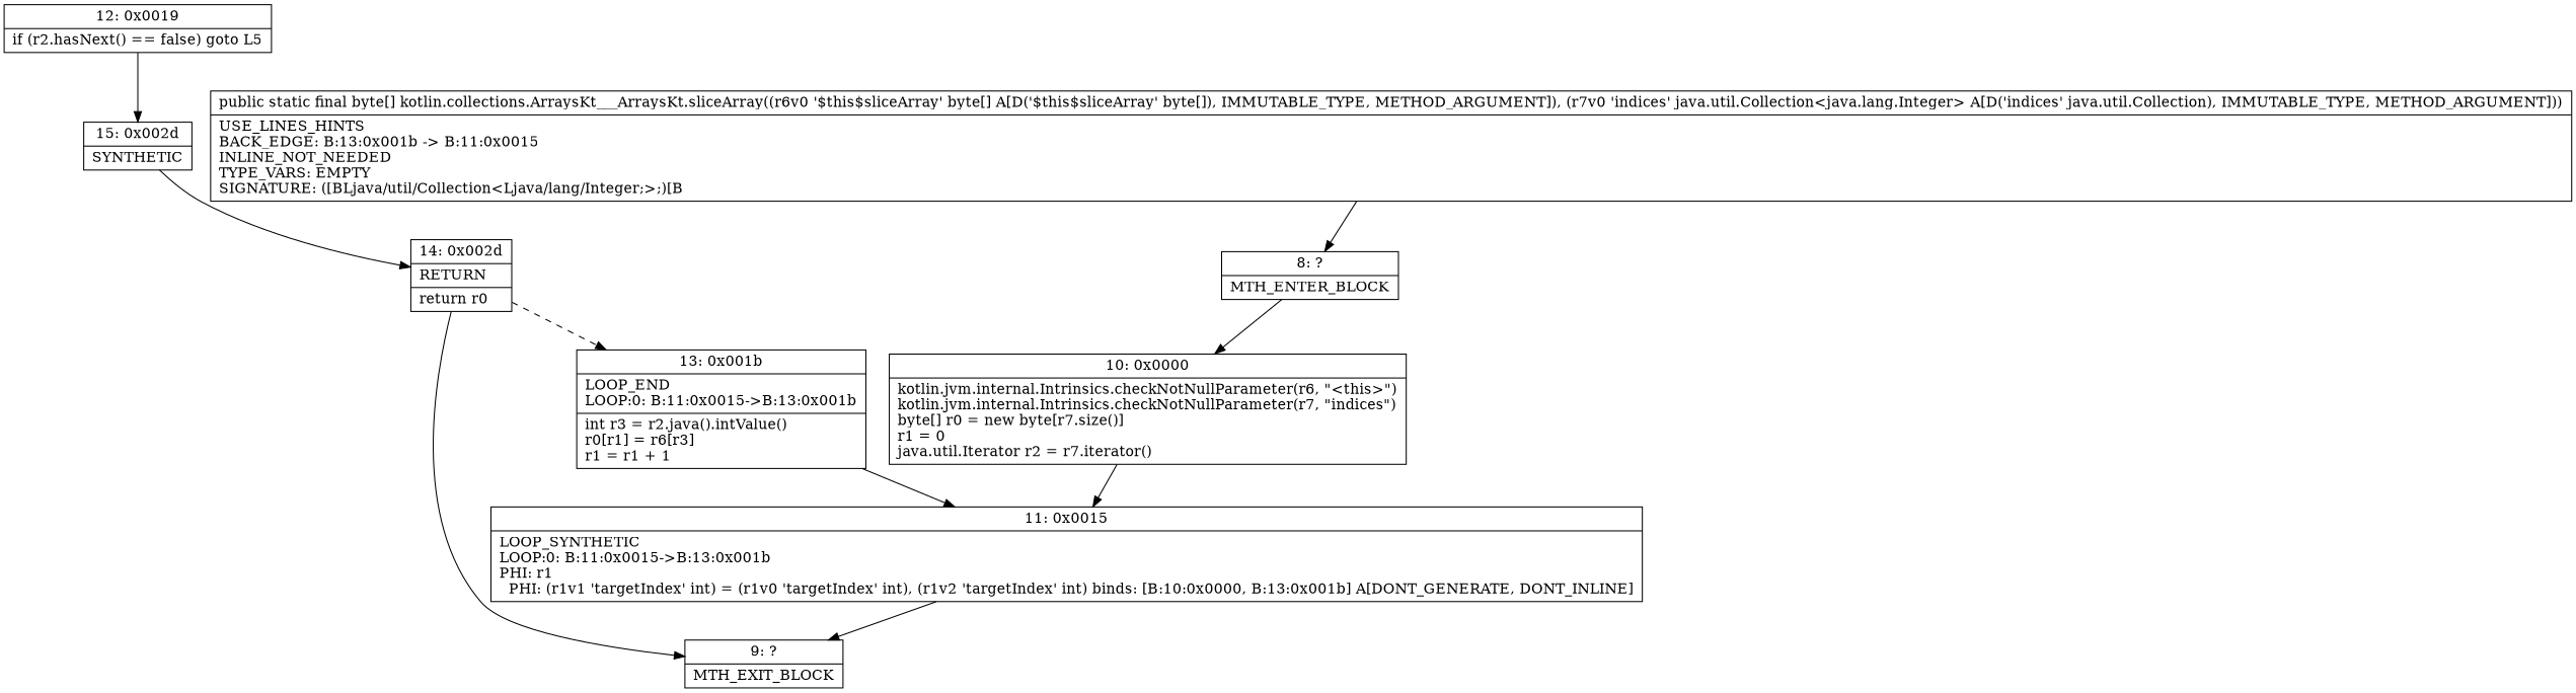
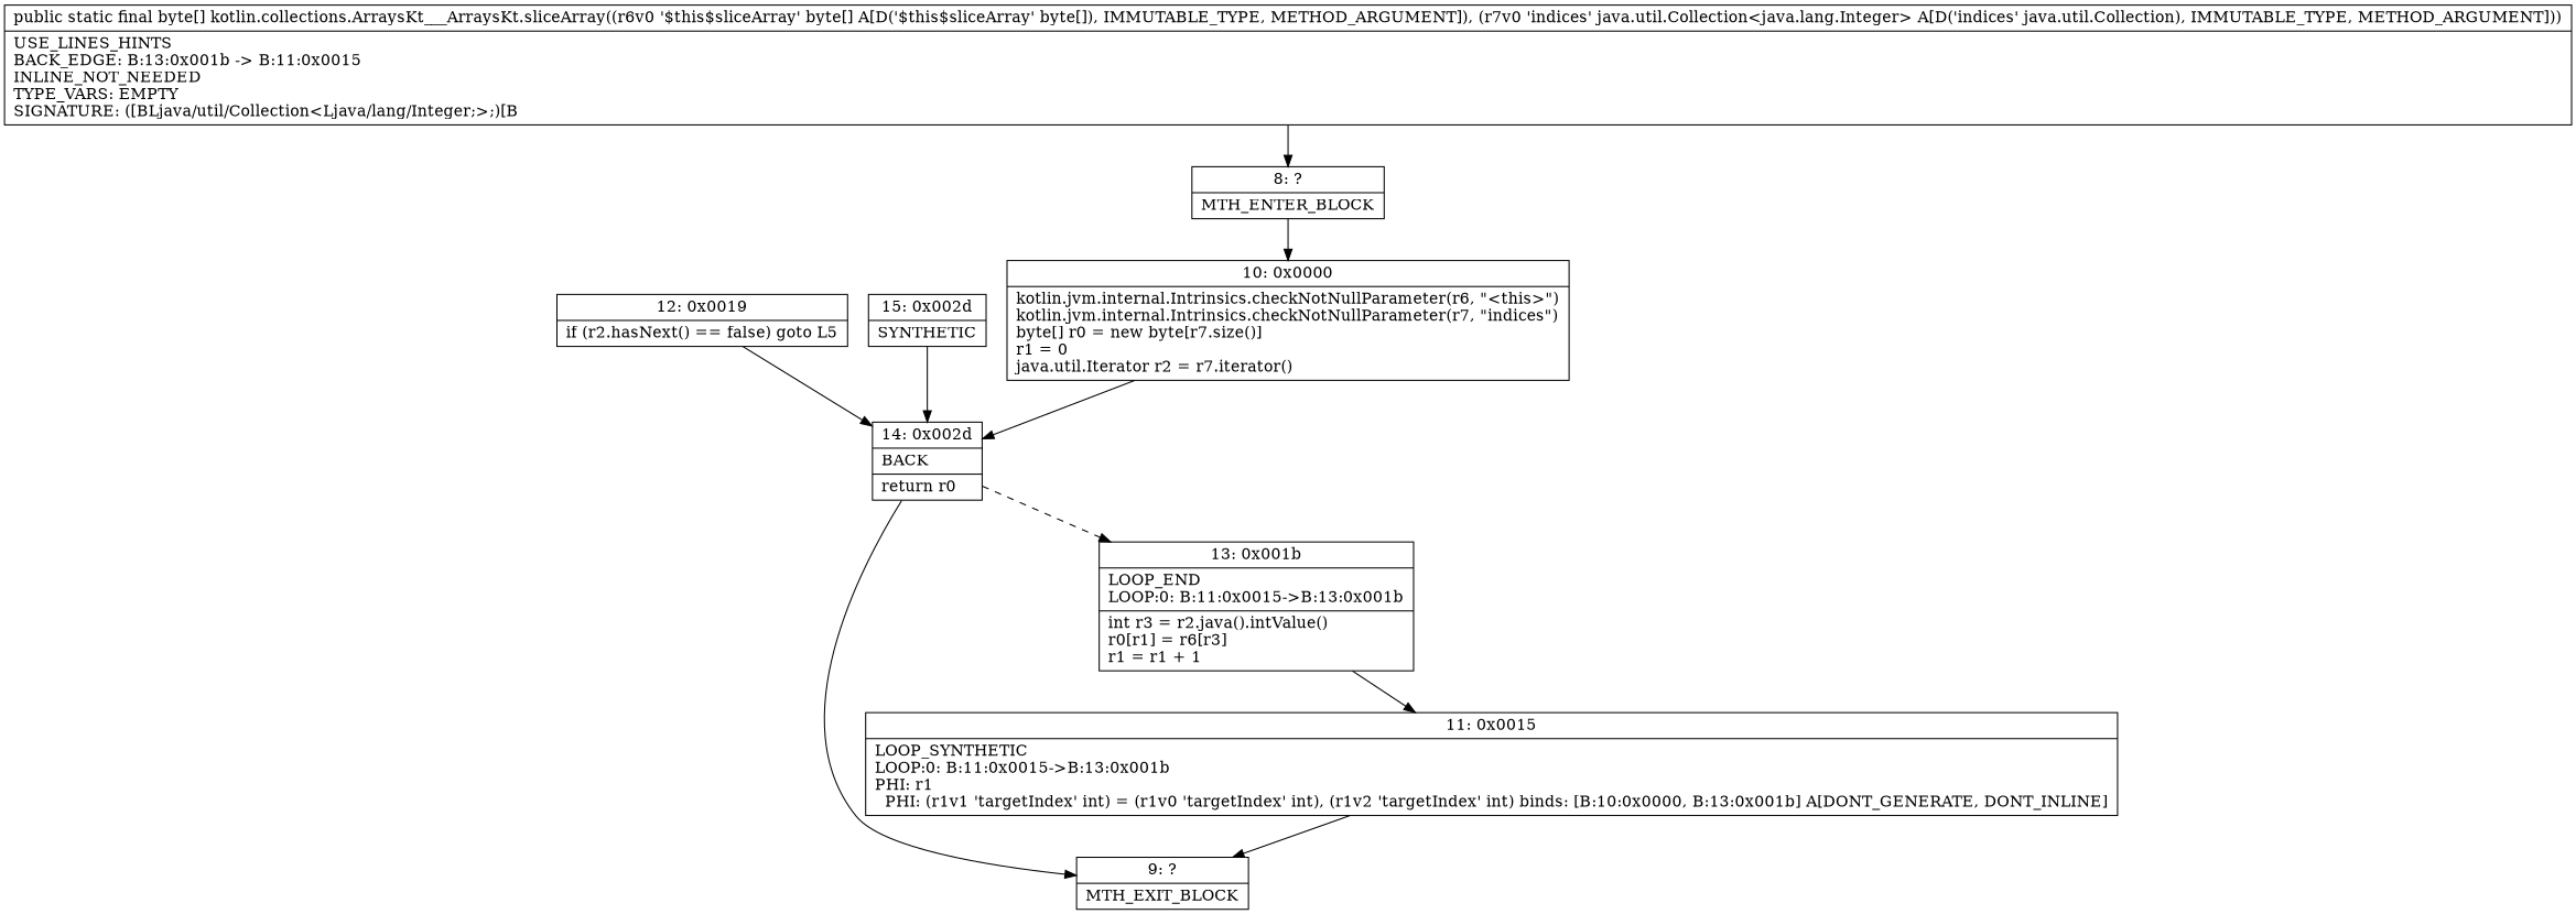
  digraph {
    node [shape=record]
    n1 [label="{8\:\ ?|MTH_ENTER_BLOCK\l}"]
    n2 [label="{10\:\ 0x0000|kotlin.jvm.internal.Intrinsics.checkNotNullParameter(r6, \"\<this\>\")\lkotlin.jvm.internal.Intrinsics.checkNotNullParameter(r7, \"indices\")\lbyte[] r0 = new byte[r7.size()]\lr1 = 0\ljava.util.Iterator r2 = r7.iterator()\l}"]
    n3 [label="{11\:\ 0x0015|LOOP_SYNTHETIC\lLOOP:0: B:11:0x0015\-\>B:13:0x001b\lPHI: r1 \l  PHI: (r1v1 'targetIndex' int) = (r1v0 'targetIndex' int), (r1v2 'targetIndex' int) binds: [B:10:0x0000, B:13:0x001b] A[DONT_GENERATE, DONT_INLINE]\l}"]
    n4 [label="{9\:\ ?|MTH_EXIT_BLOCK\l}"]
    n5 [label="{12\:\ 0x0019|if (r2.hasNext() == false) goto L5\l}"]
    n6 [label="{15\:\ 0x002d|SYNTHETIC\l}"]
    n7 [label="{13\:\ 0x001b|LOOP_END\lLOOP:0: B:11:0x0015\-\>B:13:0x001b\l|int r3 = r2.java().intValue()\lr0[r1] = r6[r3]\lr1 = r1 + 1\l}"]
-   n8 [label="{14\:\ 0x002d|RETURN\l|return r0\l}"]
+   n8 [label="{14\:\ 0x002d|BACK\l|return r0\l}"]
    n9 [label="{public static final byte[] kotlin.collections.ArraysKt___ArraysKt.sliceArray((r6v0 '$this$sliceArray' byte[] A[D('$this$sliceArray' byte[]), IMMUTABLE_TYPE, METHOD_ARGUMENT]), (r7v0 'indices' java.util.Collection\<java.lang.Integer\> A[D('indices' java.util.Collection), IMMUTABLE_TYPE, METHOD_ARGUMENT]))  | USE_LINES_HINTS\lBACK_EDGE: B:13:0x001b \-\> B:11:0x0015\lINLINE_NOT_NEEDED\lTYPE_VARS: EMPTY\lSIGNATURE: ([BLjava\/util\/Collection\<Ljava\/lang\/Integer;\>;)[B\l}"]
    n1 -> n2
-   n2 -> n3
+   n2 -> n8
    n3 -> n4
-   n5 -> n6
+   n5 -> n8
    n6 -> n8
    n7 -> n3
    n8 -> n4
    n8 -> n7 [style=dashed]
    n9 -> n1
  }
